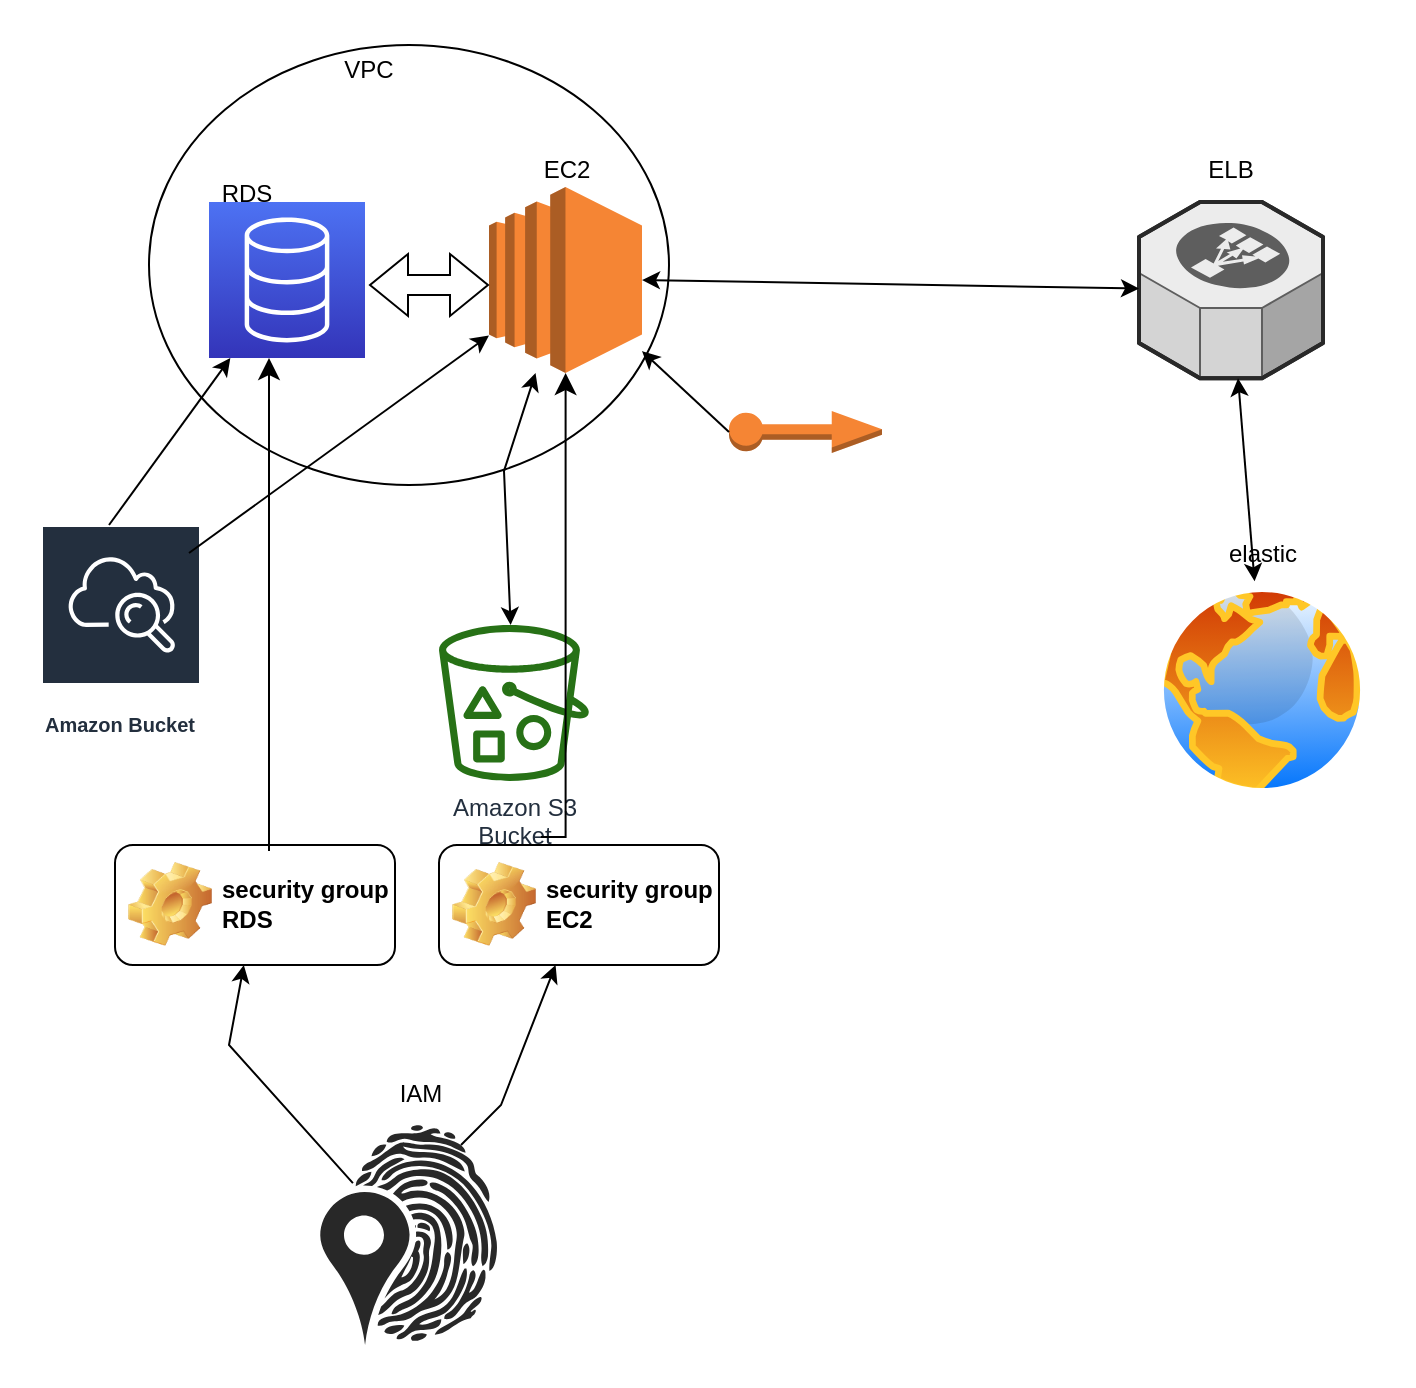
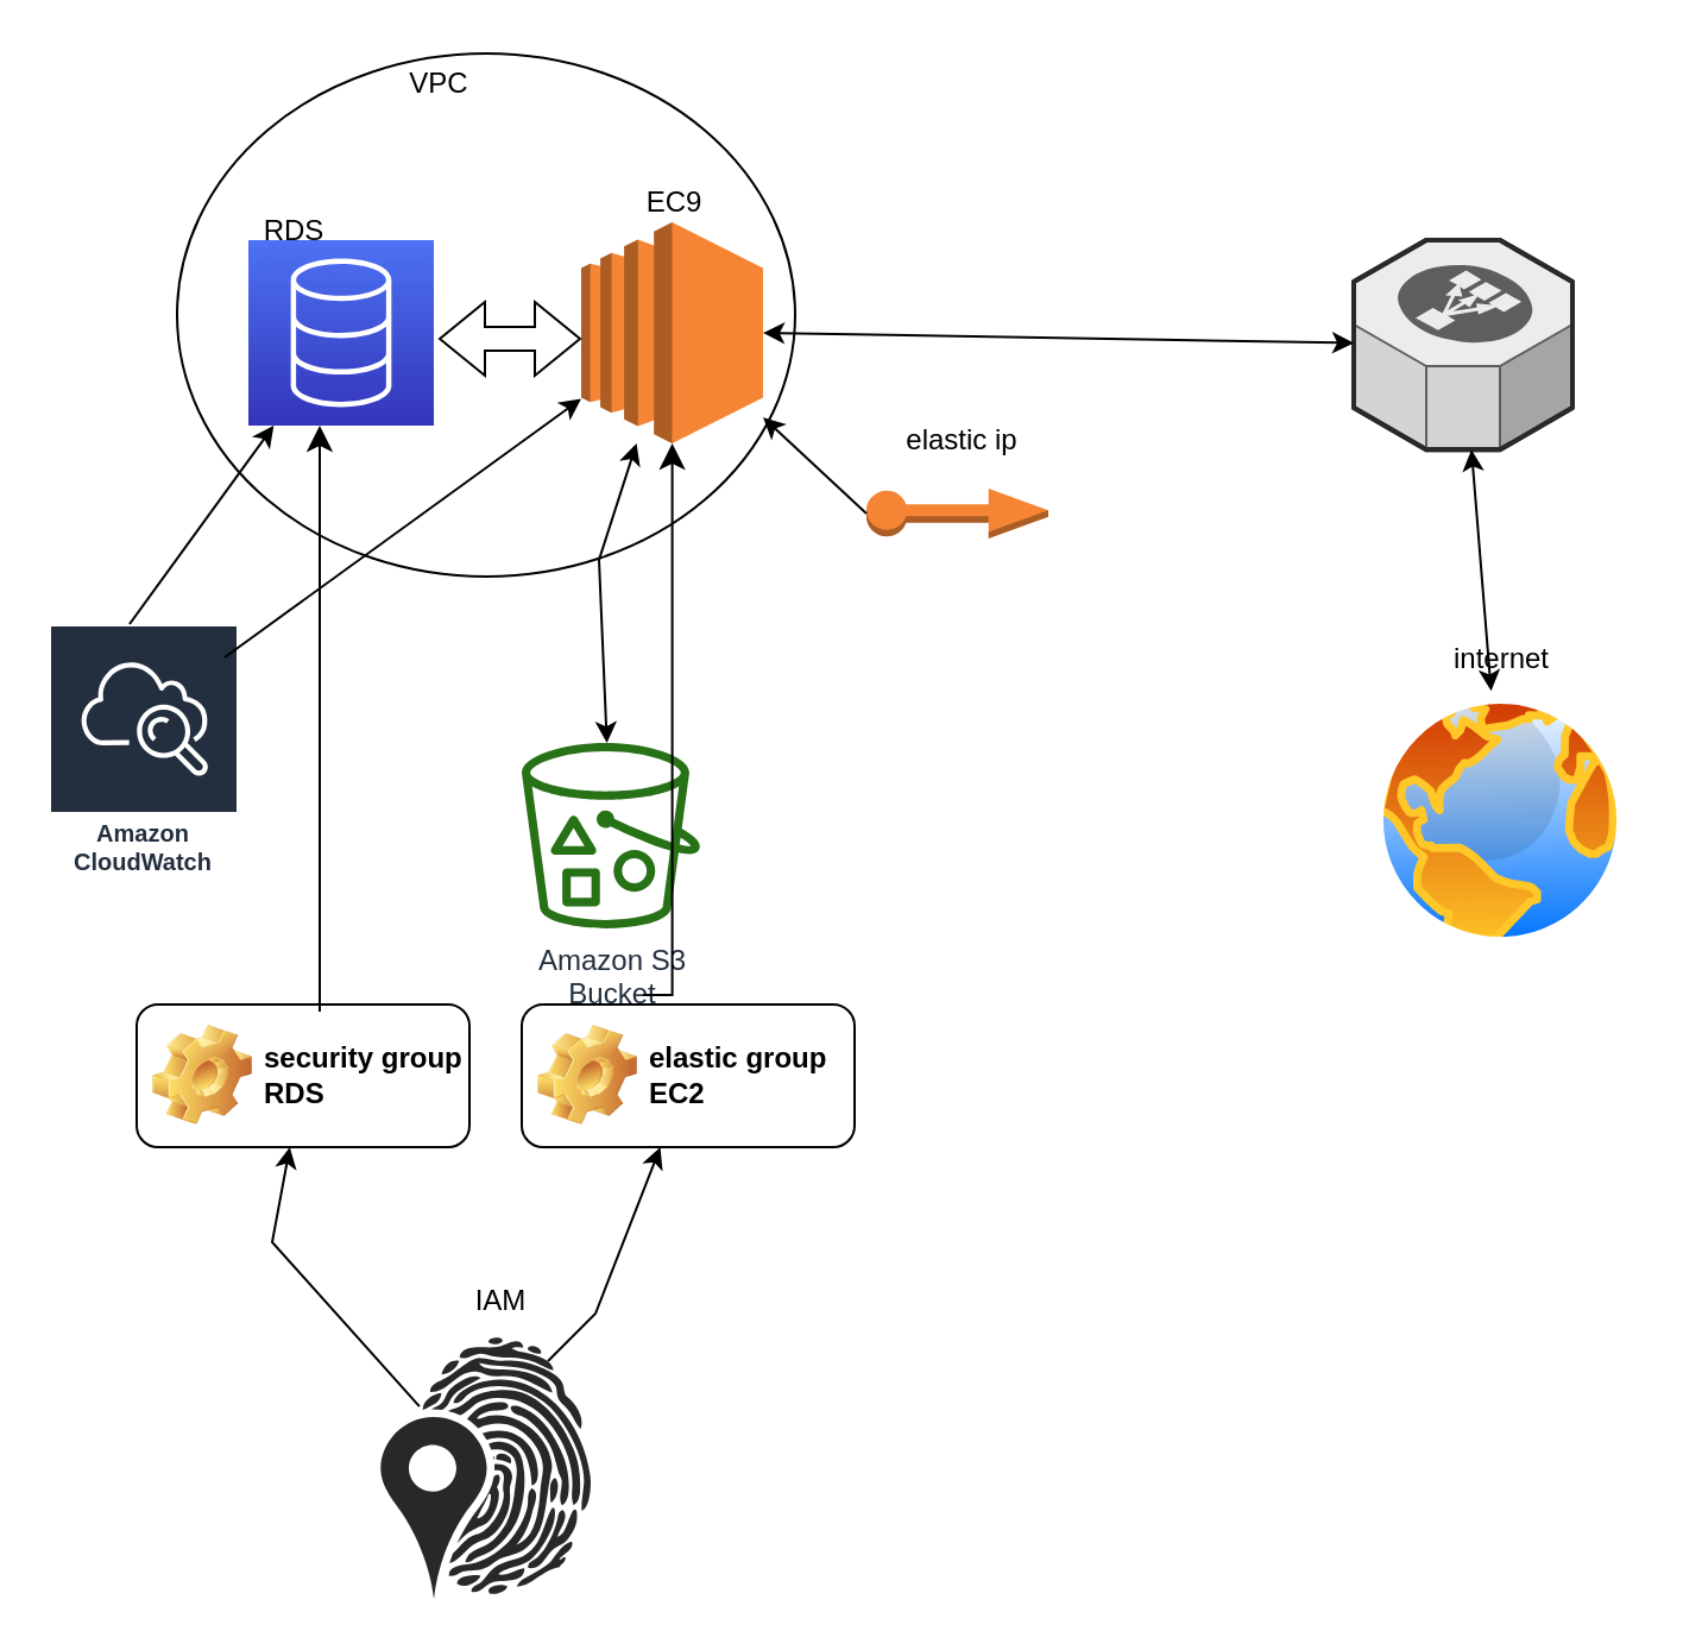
  <mxCell id="0" />
  <mxCell id="1" parent="0" />
  <mxCell id="2" value="" style="ellipse;whiteSpace=wrap;html=1;" vertex="1" parent="1"><mxGeometry x="74" y="22" width="260" height="220" as="geometry" /></mxCell>
  <mxCell id="3" value="Amazon S3&lt;br&gt;Bucket&lt;br&gt;" style="outlineConnect=0;fontColor=#232F3E;gradientColor=none;fillColor=#277116;strokeColor=none;dashed=0;verticalLabelPosition=bottom;verticalAlign=top;align=center;html=1;fontSize=12;fontStyle=0;aspect=fixed;pointerEvents=1;shape=mxgraph.aws4.bucket_with_objects;labelBackgroundColor=#ffffff;" vertex="1" parent="1"><mxGeometry x="219" y="312" width="75" height="78" as="geometry" /></mxCell>
  <mxCell id="4" value="" style="sketch=0;points=[[0,0,0],[0.25,0,0],[0.5,0,0],[0.75,0,0],[1,0,0],[0,1,0],[0.25,1,0],[0.5,1,0],[0.75,1,0],[1,1,0],[0,0.25,0],[0,0.5,0],[0,0.75,0],[1,0.25,0],[1,0.5,0],[1,0.75,0]];outlineConnect=0;fontColor=#232F3E;gradientColor=#4D72F3;gradientDirection=north;fillColor=#3334B9;strokeColor=#ffffff;dashed=0;verticalLabelPosition=bottom;verticalAlign=top;align=center;html=1;fontSize=12;fontStyle=0;aspect=fixed;shape=mxgraph.aws4.resourceIcon;resIcon=mxgraph.aws4.database;" vertex="1" parent="1"><mxGeometry x="104" y="100.5" width="78" height="78" as="geometry" /></mxCell>
  <mxCell id="5" value="RDS" style="text;html=1;align=center;verticalAlign=middle;resizable=0;points=[];autosize=1;strokeColor=none;fillColor=none;" vertex="1" parent="1"><mxGeometry x="98" y="82" width="50" height="30" as="geometry" /></mxCell>
  <mxCell id="6" value="" style="outlineConnect=0;dashed=0;verticalLabelPosition=bottom;verticalAlign=top;align=center;html=1;shape=mxgraph.aws3.ec2;fillColor=#F58534;gradientColor=none;" vertex="1" parent="1"><mxGeometry x="244" y="93" width="76.5" height="93" as="geometry" /></mxCell>
  <mxCell id="7" value="&lt;div&gt;VPC&lt;/div&gt;" style="text;html=1;align=center;verticalAlign=middle;resizable=0;points=[];autosize=1;strokeColor=none;fillColor=none;" vertex="1" parent="1"><mxGeometry x="159" y="20" width="50" height="30" as="geometry" /></mxCell>
  <mxCell id="8" value="" style="outlineConnect=0;dashed=0;verticalLabelPosition=bottom;verticalAlign=top;align=center;html=1;shape=mxgraph.aws3.elastic_ip;fillColor=#F58534;gradientColor=none;" vertex="1" parent="1"><mxGeometry x="364" y="205" width="76.5" height="21" as="geometry" /></mxCell>
+ <mxCell id="9" value="&lt;div&gt;elastic ip&lt;/div&gt;" style="text;html=1;align=center;verticalAlign=middle;resizable=0;points=[];autosize=1;strokeColor=none;fillColor=none;" vertex="1" parent="1"><mxGeometry x="369" y="170" width="70" height="30" as="geometry" /></mxCell>
  <mxCell id="10" value="" style="endArrow=classic;html=1;rounded=0;exitX=0;exitY=0.5;exitDx=0;exitDy=0;exitPerimeter=0;" edge="1" parent="1" source="8" target="6"><mxGeometry width="50" height="50" relative="1" as="geometry"><mxPoint x="319" y="210" as="sourcePoint" /><mxPoint x="369" y="160" as="targetPoint" /></mxGeometry></mxCell>
- <mxCell id="11" value="Amazon Bucket" style="sketch=0;outlineConnect=0;fontColor=#232F3E;gradientColor=none;strokeColor=#ffffff;fillColor=#232F3E;dashed=0;verticalLabelPosition=middle;verticalAlign=bottom;align=center;html=1;whiteSpace=wrap;fontSize=10;fontStyle=1;spacing=3;shape=mxgraph.aws4.productIcon;prIcon=mxgraph.aws4.cloudwatch;" vertex="1" parent="1"><mxGeometry x="20" y="262" width="80" height="110" as="geometry" /></mxCell>
+ <mxCell id="11" value="Amazon CloudWatch" style="sketch=0;outlineConnect=0;fontColor=#232F3E;gradientColor=none;strokeColor=#ffffff;fillColor=#232F3E;dashed=0;verticalLabelPosition=middle;verticalAlign=bottom;align=center;html=1;whiteSpace=wrap;fontSize=10;fontStyle=1;spacing=3;shape=mxgraph.aws4.productIcon;prIcon=mxgraph.aws4.cloudwatch;" vertex="1" parent="1"><mxGeometry x="20" y="262" width="80" height="110" as="geometry" /></mxCell>
  <mxCell id="12" value="" style="endArrow=classic;html=1;rounded=0;" edge="1" parent="1" target="6"><mxGeometry width="50" height="50" relative="1" as="geometry"><mxPoint x="94" y="276" as="sourcePoint" /><mxPoint x="144" y="226" as="targetPoint" /></mxGeometry></mxCell>
  <mxCell id="13" value="" style="endArrow=classic;html=1;rounded=0;" edge="1" parent="1" target="4"><mxGeometry width="50" height="50" relative="1" as="geometry"><mxPoint x="54" y="262" as="sourcePoint" /><mxPoint x="104" y="212" as="targetPoint" /></mxGeometry></mxCell>
- <mxCell id="14" value="&lt;div&gt;EC2&lt;/div&gt;" style="text;html=1;align=center;verticalAlign=middle;resizable=0;points=[];autosize=1;strokeColor=none;fillColor=none;" vertex="1" parent="1"><mxGeometry x="258" y="70" width="50" height="30" as="geometry" /></mxCell>
+ <mxCell id="14" value="&lt;div&gt;EC9&lt;/div&gt;" style="text;html=1;align=center;verticalAlign=middle;resizable=0;points=[];autosize=1;strokeColor=none;fillColor=none;" vertex="1" parent="1"><mxGeometry x="258" y="70" width="50" height="30" as="geometry" /></mxCell>
  <mxCell id="15" value="" style="shape=flexArrow;endArrow=classic;startArrow=classic;html=1;rounded=0;" edge="1" parent="1"><mxGeometry width="100" height="100" relative="1" as="geometry"><mxPoint x="184" y="142" as="sourcePoint" /><mxPoint x="244" y="142" as="targetPoint" /></mxGeometry></mxCell>
  <mxCell id="16" value="&lt;div&gt;security group RDS &lt;br&gt;&lt;/div&gt;" style="label;whiteSpace=wrap;html=1;image=img/clipart/Gear_128x128.png" vertex="1" parent="1"><mxGeometry x="57" y="422" width="140" height="60" as="geometry" /></mxCell>
  <mxCell id="17" value="" style="edgeStyle=elbowEdgeStyle;elbow=horizontal;endArrow=classic;html=1;curved=0;rounded=0;endSize=8;startSize=8;exitX=0.55;exitY=0.05;exitDx=0;exitDy=0;exitPerimeter=0;" edge="1" parent="1" source="16" target="4"><mxGeometry width="50" height="50" relative="1" as="geometry"><mxPoint x="118" y="412" as="sourcePoint" /><mxPoint x="168" y="362" as="targetPoint" /></mxGeometry></mxCell>
  <mxCell id="18" value="" style="edgeStyle=segmentEdgeStyle;endArrow=classic;html=1;curved=0;rounded=0;endSize=8;startSize=8;exitX=0.364;exitY=-0.067;exitDx=0;exitDy=0;exitPerimeter=0;" edge="1" parent="1" source="19" target="6"><mxGeometry width="50" height="50" relative="1" as="geometry"><mxPoint x="264" y="402" as="sourcePoint" /><mxPoint x="314" y="352" as="targetPoint" /></mxGeometry></mxCell>
- <mxCell id="19" value="&lt;div&gt;security group EC2&lt;/div&gt;" style="label;whiteSpace=wrap;html=1;image=img/clipart/Gear_128x128.png" vertex="1" parent="1"><mxGeometry x="219" y="422" width="140" height="60" as="geometry" /></mxCell>
+ <mxCell id="19" value="&lt;div&gt;elastic group EC2&lt;/div&gt;" style="label;whiteSpace=wrap;html=1;image=img/clipart/Gear_128x128.png" vertex="1" parent="1"><mxGeometry x="219" y="422" width="140" height="60" as="geometry" /></mxCell>
  <mxCell id="20" value="" style="verticalLabelPosition=bottom;sketch=0;html=1;fillColor=#282828;strokeColor=none;verticalAlign=top;pointerEvents=1;align=center;shape=mxgraph.cisco_safe.security_icons.iam;" vertex="1" parent="1"><mxGeometry x="159.63" y="562" width="88.75" height="110" as="geometry" /></mxCell>
  <mxCell id="21" value="&lt;div&gt;IAM&lt;/div&gt;" style="text;html=1;align=center;verticalAlign=middle;resizable=0;points=[];autosize=1;strokeColor=none;fillColor=none;" vertex="1" parent="1"><mxGeometry x="190" y="532" width="40" height="30" as="geometry" /></mxCell>
  <mxCell id="22" value="" style="endArrow=classic;html=1;rounded=0;" edge="1" parent="1" target="19"><mxGeometry width="50" height="50" relative="1" as="geometry"><mxPoint x="230" y="572" as="sourcePoint" /><mxPoint x="280" y="522" as="targetPoint" /><Array as="points"><mxPoint x="250" y="552" /></Array></mxGeometry></mxCell>
  <mxCell id="23" value="" style="endArrow=classic;html=1;rounded=0;exitX=0.184;exitY=0.264;exitDx=0;exitDy=0;exitPerimeter=0;" edge="1" parent="1" source="20" target="16"><mxGeometry width="50" height="50" relative="1" as="geometry"><mxPoint x="94" y="542" as="sourcePoint" /><mxPoint x="124" y="502" as="targetPoint" /><Array as="points"><mxPoint x="114" y="522" /></Array></mxGeometry></mxCell>
  <mxCell id="24" value="" style="endArrow=classic;startArrow=classic;html=1;rounded=0;" edge="1" parent="1" source="3" target="6"><mxGeometry width="50" height="50" relative="1" as="geometry"><mxPoint x="231.5" y="255" as="sourcePoint" /><mxPoint x="281.5" y="205" as="targetPoint" /><Array as="points"><mxPoint x="251.5" y="235" /></Array></mxGeometry></mxCell>
  <mxCell id="25" value="" style="image;aspect=fixed;perimeter=ellipsePerimeter;html=1;align=center;shadow=0;dashed=0;spacingTop=3;image=img/lib/active_directory/internet_globe.svg;" vertex="1" parent="1"><mxGeometry x="576" y="290" width="110" height="110" as="geometry" /></mxCell>
- <mxCell id="26" value="&lt;div&gt;elastic&lt;/div&gt;" style="text;html=1;align=center;verticalAlign=middle;resizable=0;points=[];autosize=1;strokeColor=none;fillColor=none;" vertex="1" parent="1"><mxGeometry x="601" y="262" width="60" height="30" as="geometry" /></mxCell>
+ <mxCell id="26" value="&lt;div&gt;internet&lt;/div&gt;" style="text;html=1;align=center;verticalAlign=middle;resizable=0;points=[];autosize=1;strokeColor=none;fillColor=none;" vertex="1" parent="1"><mxGeometry x="601" y="262" width="60" height="30" as="geometry" /></mxCell>
  <mxCell id="27" value="" style="verticalLabelPosition=bottom;html=1;verticalAlign=top;strokeWidth=1;align=center;outlineConnect=0;dashed=0;outlineConnect=0;shape=mxgraph.aws3d.elasticLoadBalancing;fillColor=#ECECEC;strokeColor=#5E5E5E;aspect=fixed;" vertex="1" parent="1"><mxGeometry x="569" y="100.5" width="92" height="88.17" as="geometry" /></mxCell>
  <mxCell id="28" value="" style="endArrow=classic;startArrow=classic;html=1;rounded=0;" edge="1" parent="1" source="25" target="27"><mxGeometry width="50" height="50" relative="1" as="geometry"><mxPoint x="606" y="262" as="sourcePoint" /><mxPoint x="656" y="212" as="targetPoint" /></mxGeometry></mxCell>
  <mxCell id="29" value="" style="endArrow=classic;startArrow=classic;html=1;rounded=0;exitX=1;exitY=0.5;exitDx=0;exitDy=0;exitPerimeter=0;" edge="1" parent="1" source="6" target="27"><mxGeometry width="50" height="50" relative="1" as="geometry"><mxPoint x="446" y="164.5" as="sourcePoint" /><mxPoint x="496" y="114.5" as="targetPoint" /></mxGeometry></mxCell>
- <mxCell id="30" value="&lt;div&gt;ELB&lt;/div&gt;" style="text;html=1;align=center;verticalAlign=middle;resizable=0;points=[];autosize=1;strokeColor=none;fillColor=none;" vertex="1" parent="1"><mxGeometry x="590" y="70" width="50" height="30" as="geometry" /></mxCell>
